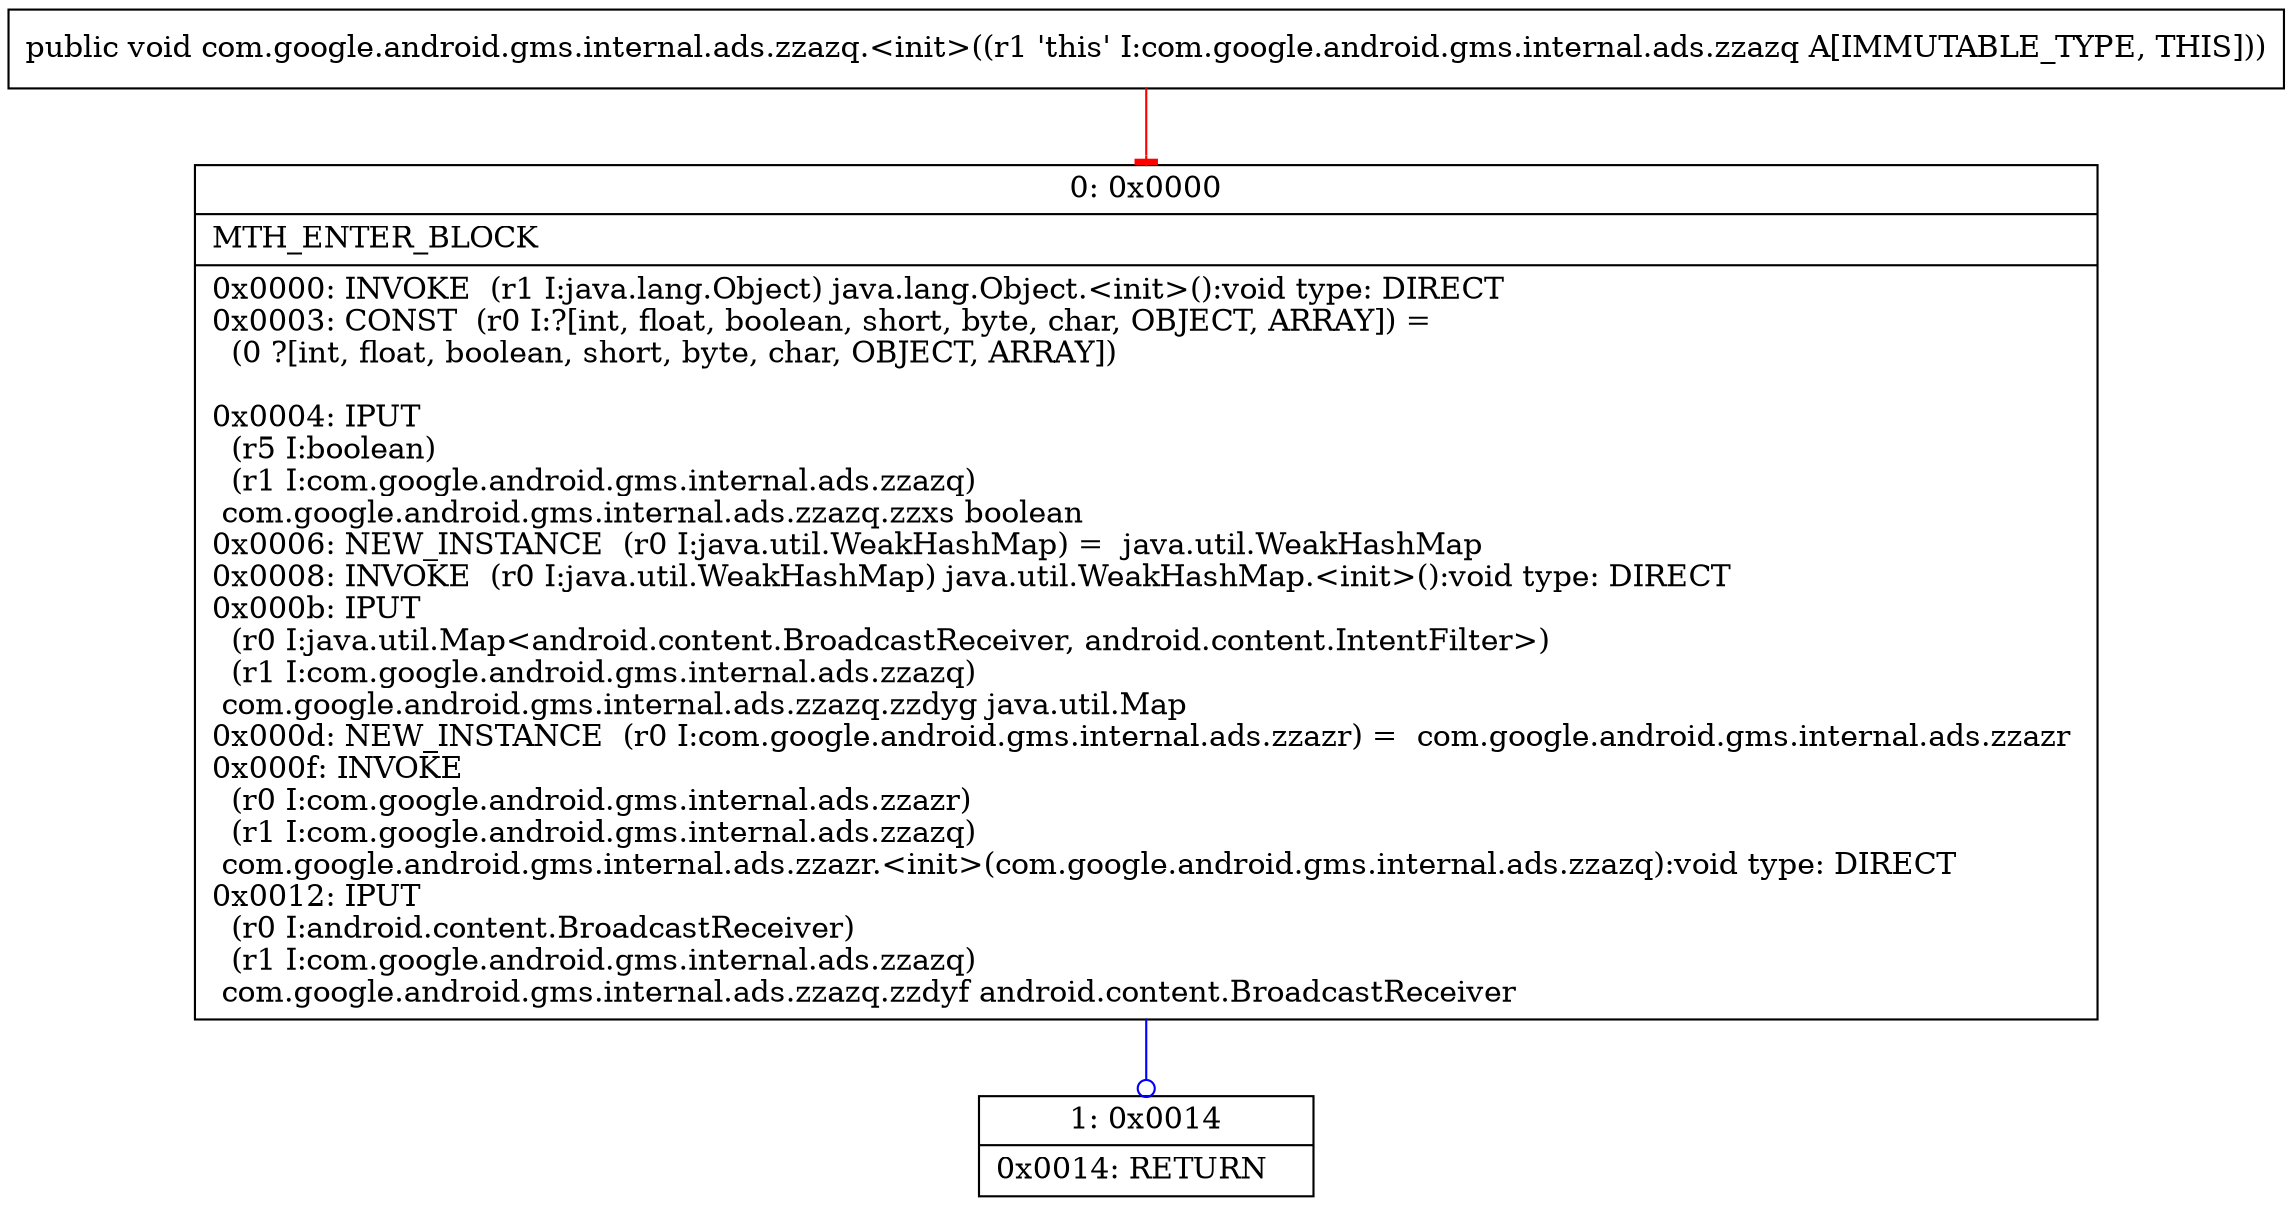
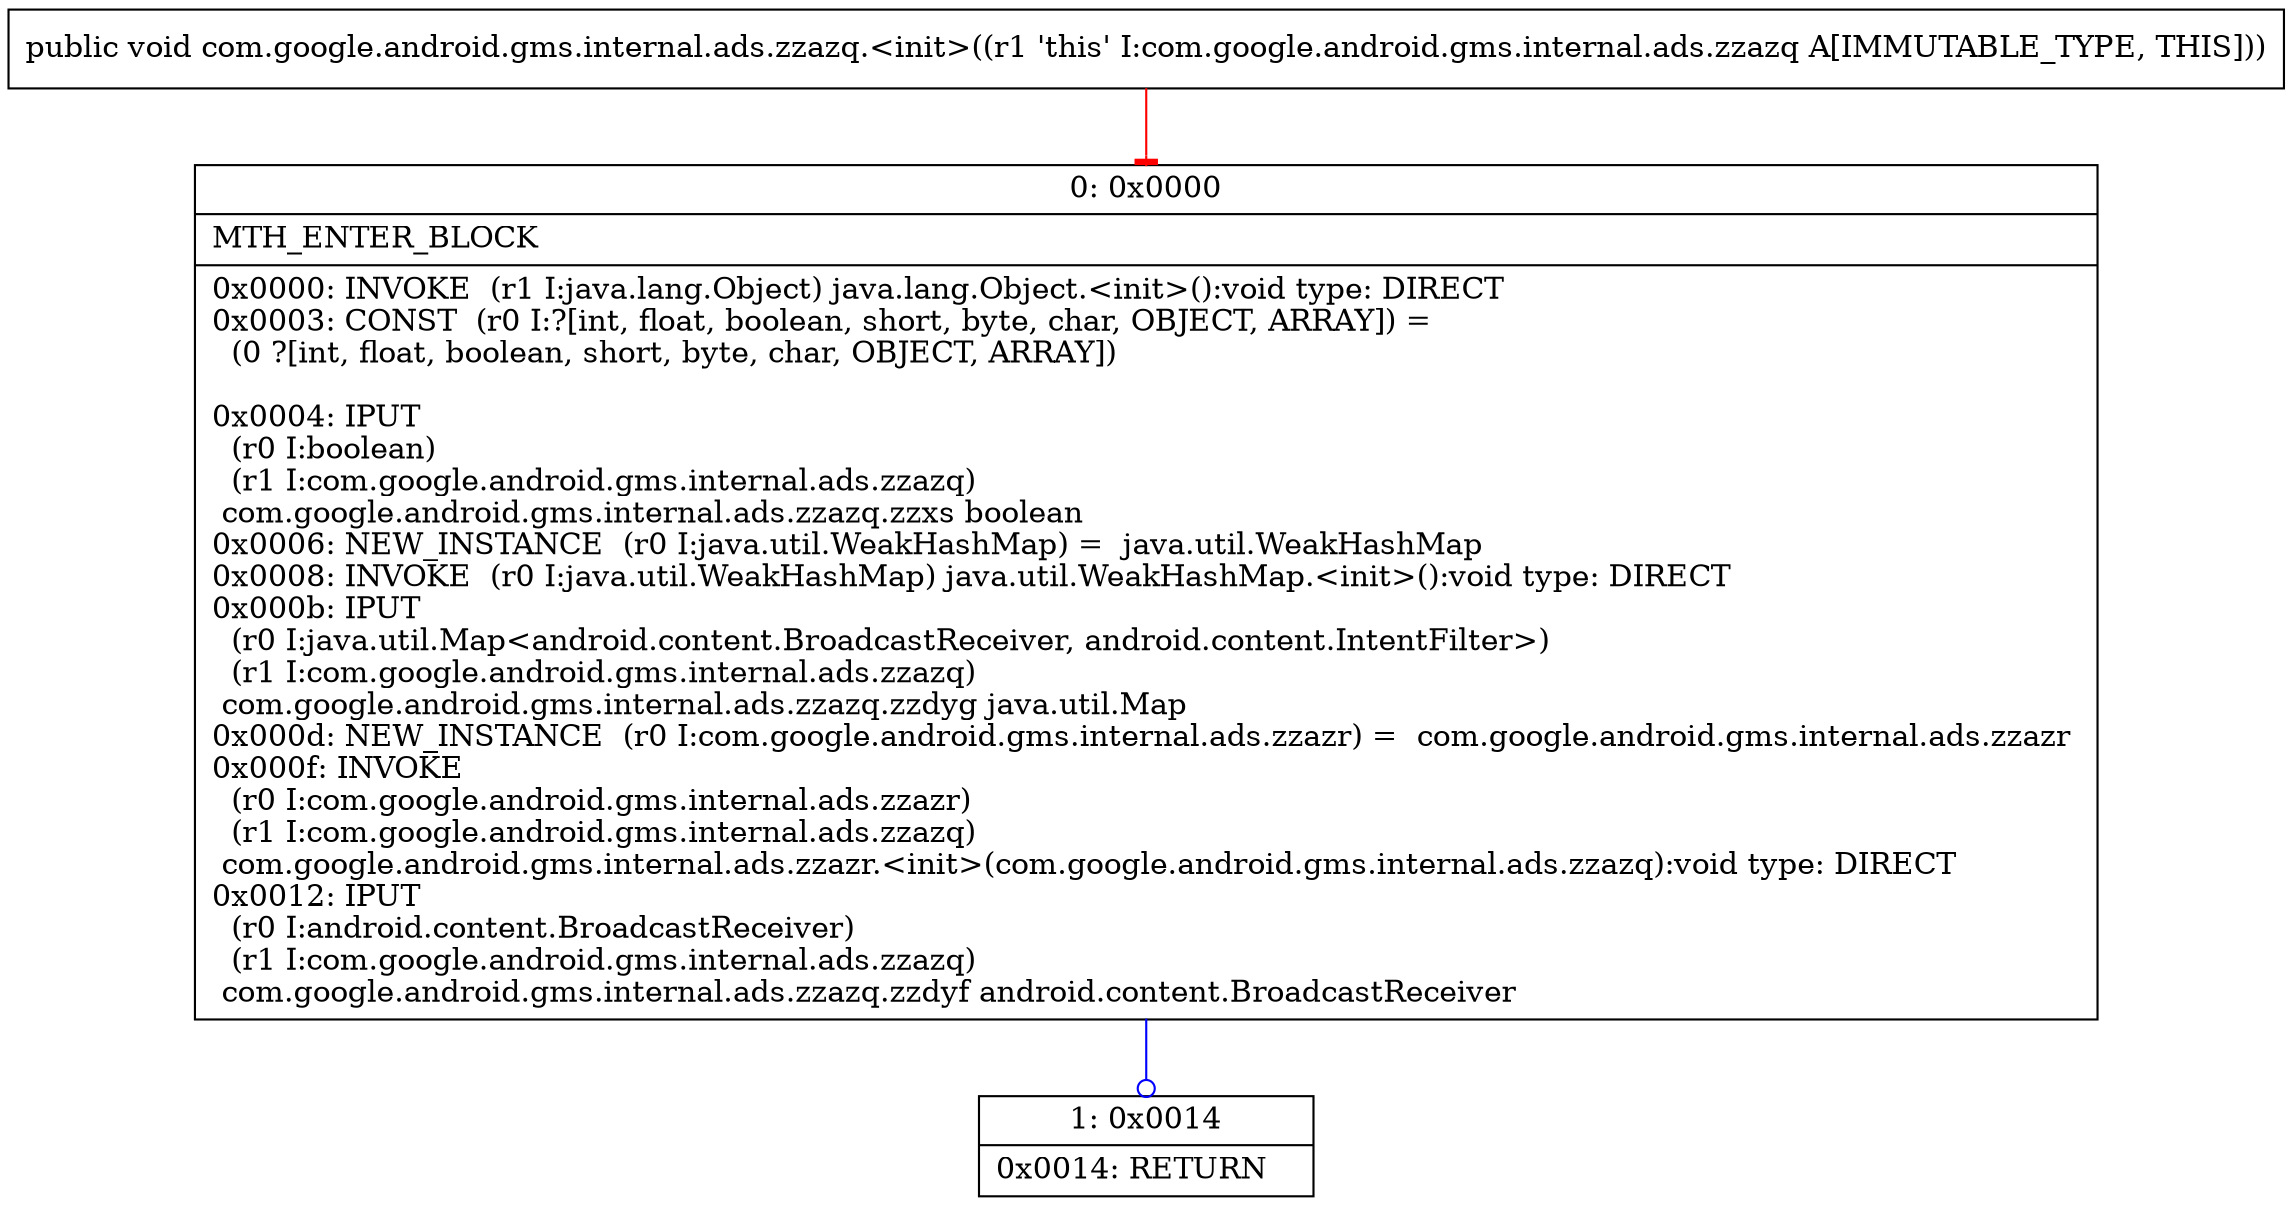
  digraph {
    node [shape=record]
-   n1 [label="{0\:\ 0x0000|MTH_ENTER_BLOCK\l|0x0000: INVOKE  (r1 I:java.lang.Object) java.lang.Object.\<init\>():void type: DIRECT \l0x0003: CONST  (r0 I:?[int, float, boolean, short, byte, char, OBJECT, ARRAY]) = \l  (0 ?[int, float, boolean, short, byte, char, OBJECT, ARRAY])\l \l0x0004: IPUT  \l  (r5 I:boolean)\l  (r1 I:com.google.android.gms.internal.ads.zzazq)\l com.google.android.gms.internal.ads.zzazq.zzxs boolean \l0x0006: NEW_INSTANCE  (r0 I:java.util.WeakHashMap) =  java.util.WeakHashMap \l0x0008: INVOKE  (r0 I:java.util.WeakHashMap) java.util.WeakHashMap.\<init\>():void type: DIRECT \l0x000b: IPUT  \l  (r0 I:java.util.Map\<android.content.BroadcastReceiver, android.content.IntentFilter\>)\l  (r1 I:com.google.android.gms.internal.ads.zzazq)\l com.google.android.gms.internal.ads.zzazq.zzdyg java.util.Map \l0x000d: NEW_INSTANCE  (r0 I:com.google.android.gms.internal.ads.zzazr) =  com.google.android.gms.internal.ads.zzazr \l0x000f: INVOKE  \l  (r0 I:com.google.android.gms.internal.ads.zzazr)\l  (r1 I:com.google.android.gms.internal.ads.zzazq)\l com.google.android.gms.internal.ads.zzazr.\<init\>(com.google.android.gms.internal.ads.zzazq):void type: DIRECT \l0x0012: IPUT  \l  (r0 I:android.content.BroadcastReceiver)\l  (r1 I:com.google.android.gms.internal.ads.zzazq)\l com.google.android.gms.internal.ads.zzazq.zzdyf android.content.BroadcastReceiver \l}"]
+   n1 [label="{0\:\ 0x0000|MTH_ENTER_BLOCK\l|0x0000: INVOKE  (r1 I:java.lang.Object) java.lang.Object.\<init\>():void type: DIRECT \l0x0003: CONST  (r0 I:?[int, float, boolean, short, byte, char, OBJECT, ARRAY]) = \l  (0 ?[int, float, boolean, short, byte, char, OBJECT, ARRAY])\l \l0x0004: IPUT  \l  (r0 I:boolean)\l  (r1 I:com.google.android.gms.internal.ads.zzazq)\l com.google.android.gms.internal.ads.zzazq.zzxs boolean \l0x0006: NEW_INSTANCE  (r0 I:java.util.WeakHashMap) =  java.util.WeakHashMap \l0x0008: INVOKE  (r0 I:java.util.WeakHashMap) java.util.WeakHashMap.\<init\>():void type: DIRECT \l0x000b: IPUT  \l  (r0 I:java.util.Map\<android.content.BroadcastReceiver, android.content.IntentFilter\>)\l  (r1 I:com.google.android.gms.internal.ads.zzazq)\l com.google.android.gms.internal.ads.zzazq.zzdyg java.util.Map \l0x000d: NEW_INSTANCE  (r0 I:com.google.android.gms.internal.ads.zzazr) =  com.google.android.gms.internal.ads.zzazr \l0x000f: INVOKE  \l  (r0 I:com.google.android.gms.internal.ads.zzazr)\l  (r1 I:com.google.android.gms.internal.ads.zzazq)\l com.google.android.gms.internal.ads.zzazr.\<init\>(com.google.android.gms.internal.ads.zzazq):void type: DIRECT \l0x0012: IPUT  \l  (r0 I:android.content.BroadcastReceiver)\l  (r1 I:com.google.android.gms.internal.ads.zzazq)\l com.google.android.gms.internal.ads.zzazq.zzdyf android.content.BroadcastReceiver \l}"]
    n2 [label="{1\:\ 0x0014|0x0014: RETURN   \l}"]
    n3 [label="{public void com.google.android.gms.internal.ads.zzazq.\<init\>((r1 'this' I:com.google.android.gms.internal.ads.zzazq A[IMMUTABLE_TYPE, THIS])) }"]
    n1 -> n2 [color=blue arrowhead=odot]
    n3 -> n1 [color=red arrowhead=tee]
  }
